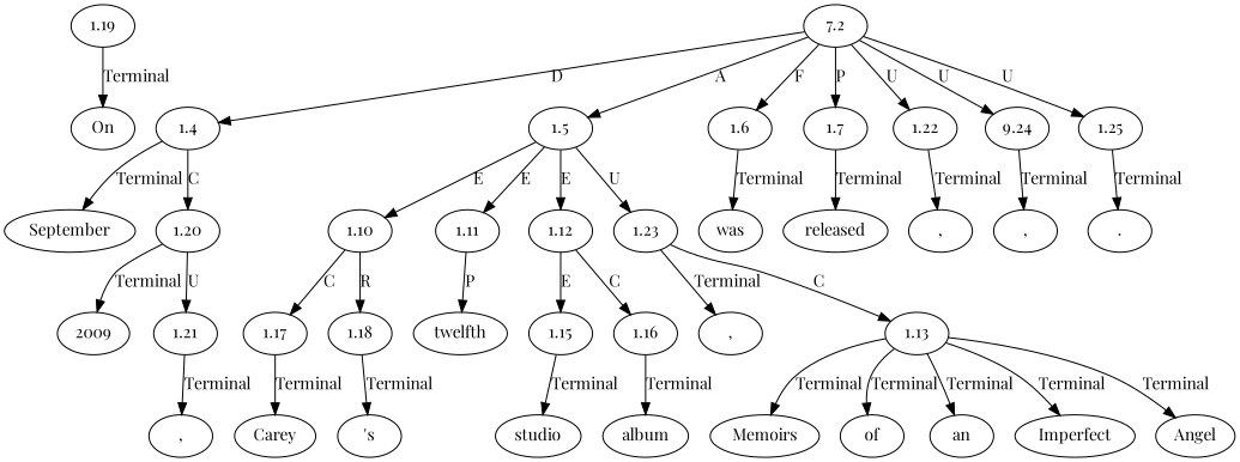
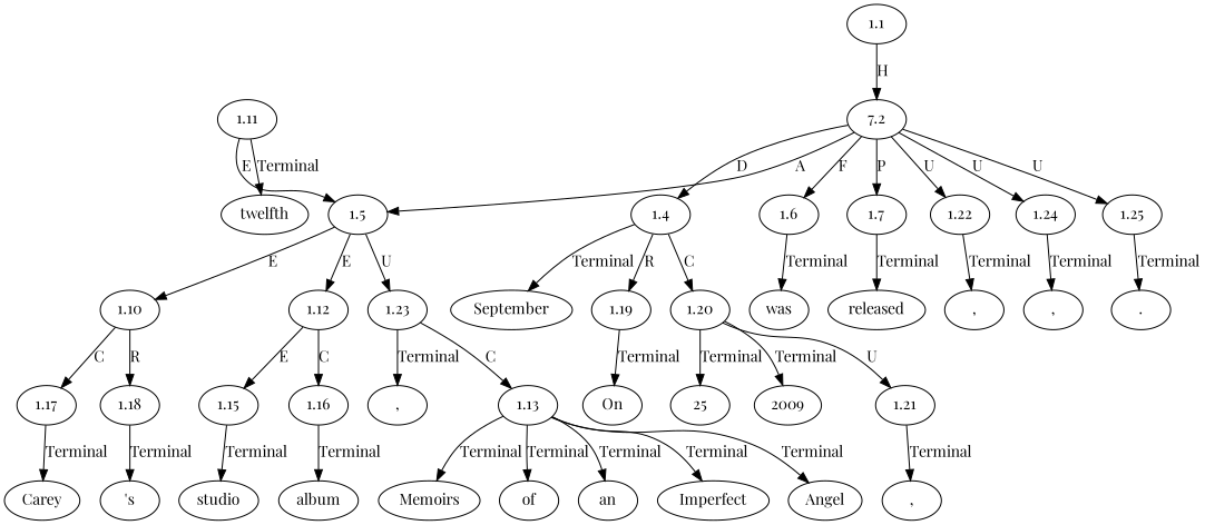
  digraph {
    fontname="Playfair Display"
    node [fontname="Playfair Display" ordering=out]
    edge [fontname="Playfair Display" ordering=out]
    n1 [label=On]
    n2 [label=studio]
    n3 [label=album]
    n4 [label=","]
    n5 [label=Memoirs]
    n6 [label=of]
    n7 [label=an]
    n8 [label=Imperfect]
    n9 [label=Angel]
    n10 [label=","]
    n11 [label=was]
    n12 [label=September]
    n13 [label=released]
    n14 [label="."]
+   n15 [label=25]
    n16 [label=","]
    n17 [label=2009]
    n18 [label=","]
    n19 [label=Carey]
    n20 [label="'s"]
    n21 [label=twelfth]
+   n22 [label=1.1]
    n23 [label=7.2]
    n24 [label=1.4]
    n25 [label=1.5]
    n26 [label=1.6]
    n27 [label=1.7]
    n28 [label=1.22]
-   n29 [label=9.24]
+   n29 [label=1.24]
    n30 [label=1.25]
    n31 [label=1.19]
    n32 [label=1.20]
    n33 [label=1.10]
    n34 [label=1.11]
    n35 [label=1.12]
    n36 [label=1.23]
    n37 [label=1.21]
    n38 [label=1.17]
    n39 [label=1.18]
    n40 [label=1.15]
    n41 [label=1.16]
    n42 [label=1.13]
+   n22 -> n23 [label=H]
    n23 -> n24 [label=D]
    n23 -> n25 [label=A]
    n23 -> n26 [label=F]
    n23 -> n27 [label=P]
    n23 -> n28 [label=U]
    n23 -> n29 [label=U]
    n23 -> n30 [label=U]
    n24 -> n12 [label=Terminal]
+   n24 -> n31 [label=R]
    n24 -> n32 [label=C]
    n25 -> n33 [label=E]
-   n25 -> n34 [label=E]
+   n34 -> n25 [label=E]
    n25 -> n35 [label=E]
    n25 -> n36 [label=U]
    n26 -> n11 [label=Terminal]
    n27 -> n13 [label=Terminal]
    n28 -> n18 [label=Terminal]
    n29 -> n10 [label=Terminal]
    n30 -> n14 [label=Terminal]
    n31 -> n1 [label=Terminal]
+   n32 -> n15 [label=Terminal]
    n32 -> n17 [label=Terminal]
    n32 -> n37 [label=U]
    n33 -> n38 [label=C]
    n33 -> n39 [label=R]
-   n34 -> n21 [label=P]
+   n34 -> n21 [label=Terminal]
    n35 -> n40 [label=E]
    n35 -> n41 [label=C]
    n36 -> n4 [label=Terminal]
    n36 -> n42 [label=C]
    n37 -> n16 [label=Terminal]
    n38 -> n19 [label=Terminal]
    n39 -> n20 [label=Terminal]
    n40 -> n2 [label=Terminal]
    n41 -> n3 [label=Terminal]
    n42 -> n5 [label=Terminal]
    n42 -> n6 [label=Terminal]
    n42 -> n7 [label=Terminal]
    n42 -> n8 [label=Terminal]
    n42 -> n9 [label=Terminal]
  }
